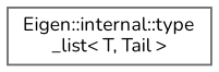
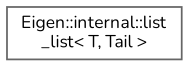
  digraph {
    rankdir=LR
    fontname=Nunito
-   n1 [color=grey40 fillcolor=white fontname=Nunito fontsize=10 height=0.2 label="Eigen::internal::type\l_list\< T, Tail \>" shape=box style=filled width=0.4]
+   n1 [color=grey40 fillcolor=white fontname=Nunito fontsize=10 height=0.2 label="Eigen::internal::list\l_list\< T, Tail \>" shape=box style=filled width=0.4]
  }
